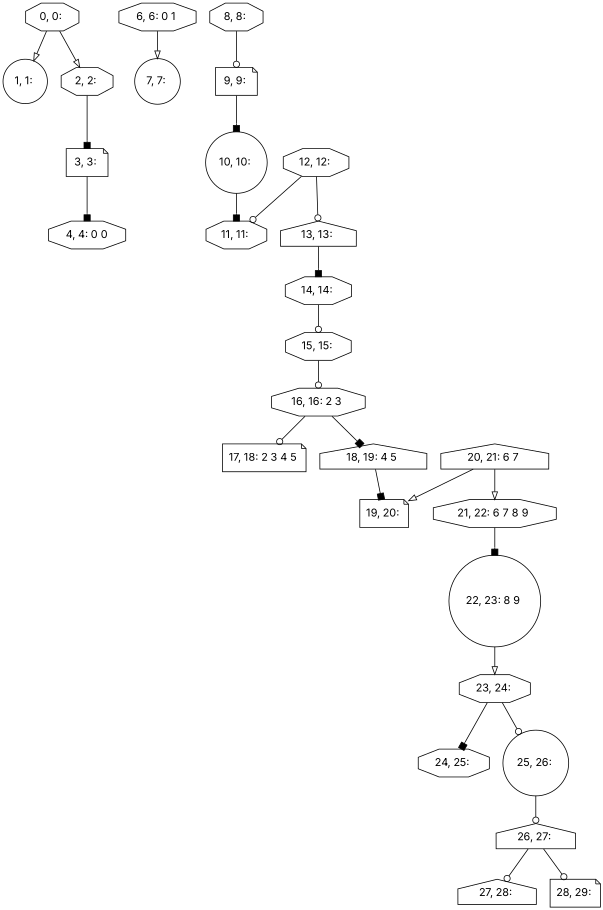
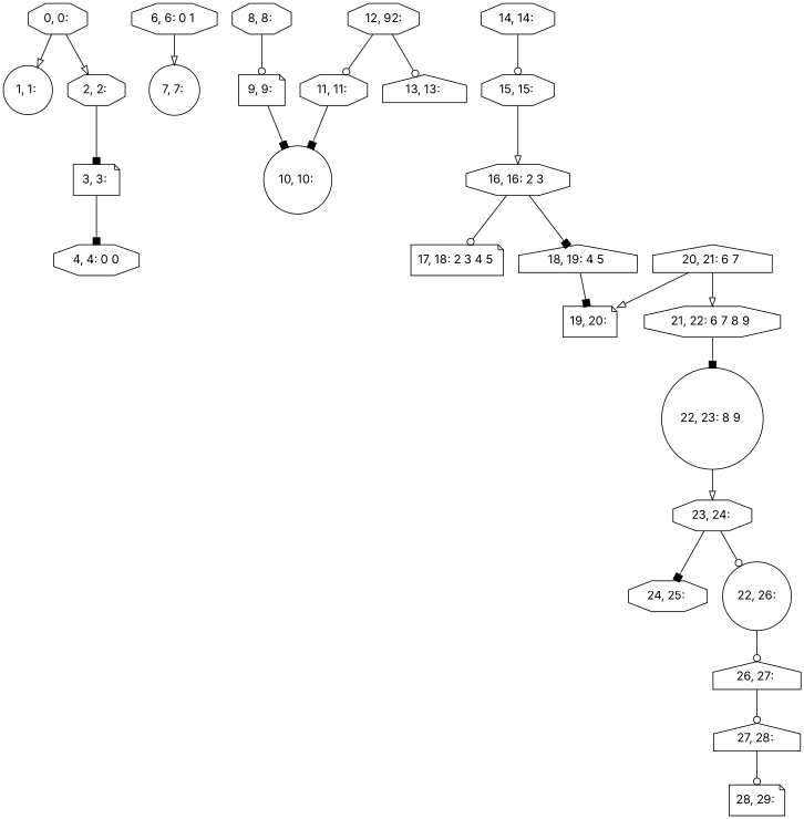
  digraph {
    fontname=Inter
    node [fontname=Inter shape=octagon]
    edge [arrowhead=box fontname=Inter]
    n1 [label="0, 0: "]
    n2 [label="1, 1: " shape=circle]
    n3 [label="2, 2: "]
    n4 [label="3, 3: " shape=note]
    n5 [label="4, 4: 0 0"]
    n6 [label="6, 6: 0 1 "]
    n7 [label="7, 7: " shape=circle]
    n8 [label="8, 8: "]
    n9 [label="9, 9: " shape=note]
    n10 [label="10, 10: " shape=circle]
    n11 [label="11, 11: "]
-   n12 [label="12, 12: "]
+   n12 [label="12, 92:"]
    n13 [label="13, 13: " shape=house]
    n14 [label="14, 14: "]
    n15 [label="15, 15: "]
    n16 [label="16, 16: 2 3 "]
    n17 [label="17, 18: 2 3 4 5 " shape=note]
    n18 [label="18, 19: 4 5 " shape=house]
    n19 [label="19, 20: " shape=note]
    n20 [label="20, 21: 6 7 " shape=house]
    n21 [label="21, 22: 6 7 8 9 "]
    n22 [label="22, 23: 8 9 " shape=circle]
    n23 [label="23, 24: "]
    n24 [label="24, 25: "]
-   n25 [label="25, 26: " shape=circle]
+   n25 [label="22, 26:" shape=circle]
    n26 [label="26, 27: " shape=house]
    n27 [label="27, 28: " shape=house]
    n28 [label="28, 29: " shape=note]
    n1 -> n2 [arrowhead=onormal]
    n1 -> n3 [arrowhead=onormal]
    n3 -> n4
    n4 -> n5
    n6 -> n7 [arrowhead=onormal]
    n8 -> n9 [arrowhead=odot]
    n9 -> n10
-   n10 -> n11
+   n11 -> n10
    n12 -> n11 [arrowhead=odot]
    n12 -> n13 [arrowhead=odot]
-   n13 -> n14
    n14 -> n15 [arrowhead=odot]
-   n15 -> n16 [arrowhead=odot]
+   n15 -> n16 [arrowhead=onormal]
    n16 -> n17 [arrowhead=odot]
    n16 -> n18
    n18 -> n19
    n20 -> n19 [arrowhead=onormal]
    n20 -> n21 [arrowhead=onormal]
    n21 -> n22
    n22 -> n23 [arrowhead=onormal]
    n23 -> n24
    n23 -> n25 [arrowhead=odot]
    n25 -> n26 [arrowhead=odot]
    n26 -> n27 [arrowhead=odot]
-   n26 -> n28 [arrowhead=odot]
+   n27 -> n28 [arrowhead=odot]
  }
